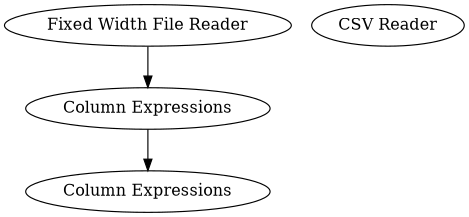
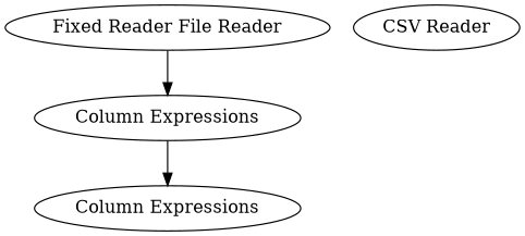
  digraph {
    rankdir=TB
-   n1 [label="Fixed Width File Reader"]
+   n1 [label="Fixed Reader File Reader"]
    n2 [label="Column Expressions"]
    n3 [label="Column Expressions"]
    n4 [label="CSV Reader"]
    n1 -> n2
    n2 -> n3
  }
